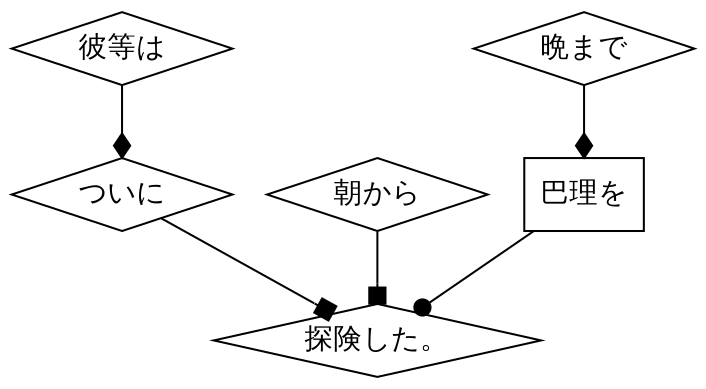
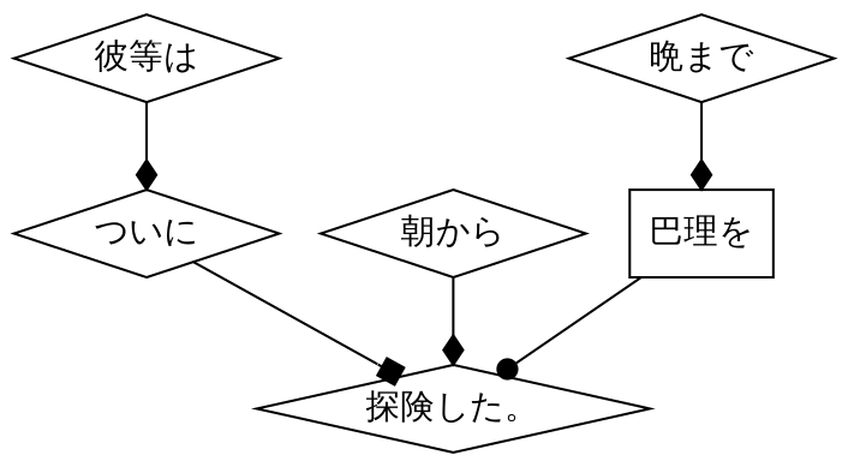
  digraph {
    node [shape=diamond]
    edge [arrowhead=diamond]
    n1 [label="彼等は"]
    n2 [label="ついに"]
    n3 [label="探険した。"]
    n4 [label="朝から"]
    n5 [label="晩まで"]
    n6 [label="巴理を" shape=box]
    n1 -> n2
    n2 -> n3 [arrowhead=box]
-   n4 -> n3 [arrowhead=box]
+   n4 -> n3
    n5 -> n6
    n6 -> n3 [arrowhead=dot]
  }
